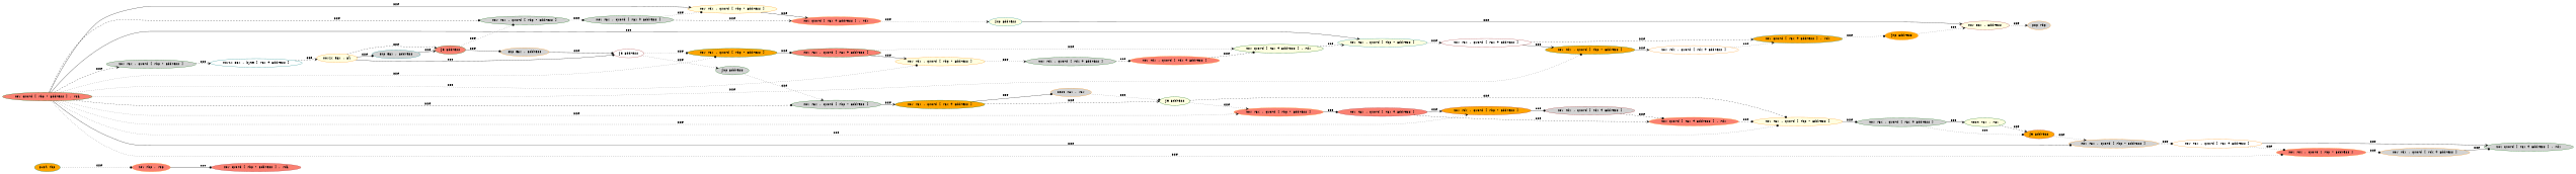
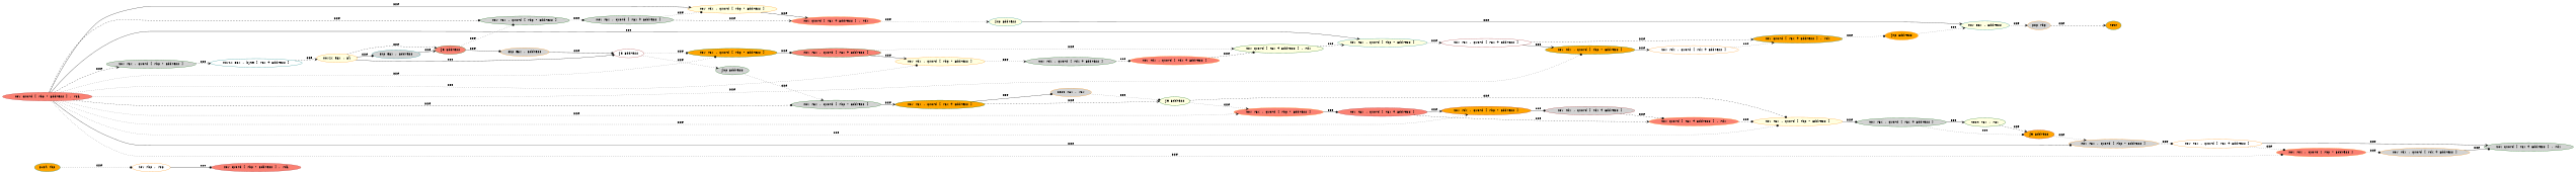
  digraph {
    fontname="DejaVu Sans Mono"
    rankdir=LR
    node [color=darkorange fillcolor=lightgrey fontname="DejaVu Sans Mono" style=filled]
    edge [arrowhead=vee fontname="DejaVu Sans Mono" style=dotted]
    n1 [color=teal fillcolor=orange label="push rbp"]
-   n2 [fillcolor=salmon label="mov rbp , rsp"]
+   n2 [fillcolor=white label="mov rbp , rsp"]
    n3 [color=brown fillcolor=salmon label="mov qword [ rbp - address ] , rdi"]
-   n4 [color=darkgreen fillcolor=salmon label="mov qword [ rbp - address ] , rsi"]
+   n4 [color=brown fillcolor=salmon label="mov qword [ rbp - address ] , rsi"]
    n5 [color=darkgreen label="mov rax , qword [ rbp - address ]"]
    n6 [color=darkgreen label="mov rax , qword [ rbp - address ]"]
    n7 [fillcolor=lightyellow label="mov rdx , qword [ rbp - address ]"]
    n8 [color=darkgreen fillcolor=orange label="mov rax , qword [ rbp - address ]"]
    n9 [fillcolor=lightyellow label="mov rdx , qword [ rbp - address ]"]
    n10 [color=teal fillcolor=lightyellow label="mov rax , qword [ rbp - address ]"]
    n11 [color=darkgreen fillcolor=orange label="mov rdx , qword [ rbp - address ]"]
    n12 [color=darkgreen label="mov rax , qword [ rbp - address ]"]
    n13 [fillcolor=lightyellow label="mov rax , qword [ rbp - address ]"]
    n14 [fillcolor=salmon label="mov rax , qword [ rbp - address ]"]
    n15 [label="mov rax , qword [ rbp - address ]"]
    n16 [color=brown fillcolor=orange label="mov rdx , qword [ rbp - address ]"]
    n17 [fillcolor=salmon label="mov rdx , qword [ rbp - address ]"]
    n18 [color=teal fillcolor=white label="movzx eax , byte [ rax + address ]"]
    n19 [color=darkgreen label="mov rax , qword [ rax + address ]"]
    n20 [fillcolor=salmon label="mov qword [ rax + address ] , rdx"]
    n21 [color=darkgreen fillcolor=salmon label="mov rax , qword [ rax + address ]"]
    n22 [color=darkgreen label="mov rdx , qword [ rdx + address ]"]
    n23 [color=brown fillcolor=white label="mov rax , qword [ rax + address ]"]
    n24 [fillcolor=white label="mov rdx , qword [ rdx + address ]"]
    n25 [color=darkgreen fillcolor=orange label="mov rax , qword [ rax + address ]"]
    n26 [color=darkgreen label="mov rax , qword [ rax + address ]"]
    n27 [color=brown fillcolor=salmon label="mov rax , qword [ rax + address ]"]
    n28 [fillcolor=white label="mov rax , qword [ rax + address ]"]
    n29 [color=brown label="mov rdx , qword [ rdx + address ]"]
    n30 [label="mov rdx , qword [ rdx + address ]"]
    n31 [fillcolor=lightyellow label="movzx eax , al"]
    n32 [color=teal label="cmp eax , address"]
    n33 [color=darkgreen fillcolor=salmon label="je address"]
    n34 [color=brown fillcolor=white label="je address"]
    n35 [label="cmp eax , address"]
    n36 [color=darkgreen label="jmp address"]
    n37 [color=teal fillcolor=lightyellow label="jmp address"]
-   n38 [color=brown fillcolor=lightyellow label="mov eax , address"]
+   n38 [color=teal fillcolor=lightyellow label="mov eax , address"]
    n39 [label="pop rbp"]
+   n40 [color=teal fillcolor=orange label=retn]
    n41 [color=darkgreen fillcolor=lightyellow label="mov qword [ rax + address ] , rdx"]
    n42 [fillcolor=salmon label="mov rdx , qword [ rdx + address ]"]
    n43 [color=teal fillcolor=orange label="mov qword [ rax + address ] , rdx"]
    n44 [fillcolor=orange label="jmp address"]
    n45 [label="test rax , rax"]
    n46 [color=darkgreen fillcolor=lightyellow label="je address"]
    n47 [color=darkgreen fillcolor=lightyellow label="test rax , rax"]
    n48 [color=brown fillcolor=orange label="je address"]
    n49 [fillcolor=salmon label="mov qword [ rax + address ] , rdx"]
    n50 [color=darkgreen label="mov qword [ rax + address ] , rdx"]
    n1 -> n2 [arrowhead=dot label=CFG]
    n2 -> n3 [arrowhead=dot label=CFG style=solid]
    n4 -> n5 [label=DFG style=dashed]
    n4 -> n6 [arrowhead=dot label=DFG style=dashed]
    n4 -> n7 [label=DFG style=solid]
    n4 -> n8 [arrowhead=dot label=DFG]
    n4 -> n9 [arrowhead=dot label=DFG]
    n4 -> n10 [label=DFG style=solid]
    n4 -> n11 [arrowhead=dot label=DFG]
    n4 -> n12 [arrowhead=dot label=DFG style=dashed]
    n4 -> n13 [arrowhead=dot label=DFG]
    n4 -> n14 [label=DFG]
    n4 -> n15 [arrowhead=dot label=DFG style=solid]
    n4 -> n16 [label=DFG]
    n4 -> n17 [arrowhead=dot label=DFG]
    n5 -> n18 [label=DFG style=dashed]
    n6 -> n19 [arrowhead=dot label=DFG]
    n7 -> n20 [label=DFG style=solid]
    n8 -> n21 [arrowhead=dot label=DFG style=solid]
    n9 -> n22 [label=DFG]
    n10 -> n23 [label=DFG]
    n11 -> n24 [label=DFG style=solid]
    n12 -> n25 [label=DFG style=solid]
    n13 -> n26 [arrowhead=dot label=DFG style=solid]
    n14 -> n27 [arrowhead=dot label=DFG style=solid]
    n15 -> n28 [arrowhead=dot label=DFG style=dashed]
    n16 -> n29 [arrowhead=dot label=DFG style=solid]
    n17 -> n30 [arrowhead=dot label=DFG]
    n18 -> n31 [label=CFG style=dashed]
    n19 -> n7 [arrowhead=dot label=CFG]
    n19 -> n20 [label=DFG style=dashed]
    n20 -> n37 [label=CFG]
    n21 -> n9 [label=CFG style=solid]
    n21 -> n41 [label=DFG]
    n22 -> n42 [arrowhead=dot label=DFG style=dashed]
    n23 -> n11 [label=CFG style=solid]
    n23 -> n43 [label=DFG style=dashed]
    n24 -> n43 [label=DFG]
    n25 -> n45 [arrowhead=dot label=CFG style=solid]
    n25 -> n46 [label=DFG style=dashed]
    n26 -> n47 [label=CFG style=solid]
    n26 -> n48 [arrowhead=dot label=DFG]
    n27 -> n16 [label=CFG style=solid]
    n27 -> n49 [label=DFG style=dashed]
    n28 -> n17 [arrowhead=dot label=CFG]
    n28 -> n50 [label=DFG style=solid]
    n29 -> n49 [arrowhead=dot label=DFG style=dashed]
    n30 -> n50 [arrowhead=dot label=DFG style=solid]
    n31 -> n32 [arrowhead=dot label=CFG style=solid]
    n31 -> n33 [label=DFG style=dashed]
    n31 -> n34 [arrowhead=dot label=DFG style=solid]
    n32 -> n33 [label=CFG style=solid]
    n33 -> n6 [arrowhead=dot label=CFG]
    n33 -> n35 [arrowhead=dot label=CFG style=solid]
    n34 -> n8 [arrowhead=dot label=CFG]
    n34 -> n36 [label=CFG]
    n35 -> n34 [arrowhead=dot label=CFG style=solid]
    n36 -> n12 [label=CFG]
    n37 -> n38 [label=CFG style=solid]
    n38 -> n39 [label=CFG]
+   n39 -> n40 [label=CFG style=dashed]
    n41 -> n10 [label=CFG style=dashed]
    n42 -> n41 [arrowhead=dot label=DFG style=dashed]
    n43 -> n44 [arrowhead=dot label=CFG]
    n44 -> n38 [label=CFG]
    n45 -> n46 [arrowhead=dot label=CFG]
    n46 -> n13 [arrowhead=dot label=CFG style=dashed]
    n46 -> n14 [label=CFG]
    n47 -> n48 [label=CFG style=dashed]
    n48 -> n15 [label=CFG]
    n49 -> n13 [arrowhead=dot label=CFG style=dashed]
  }
